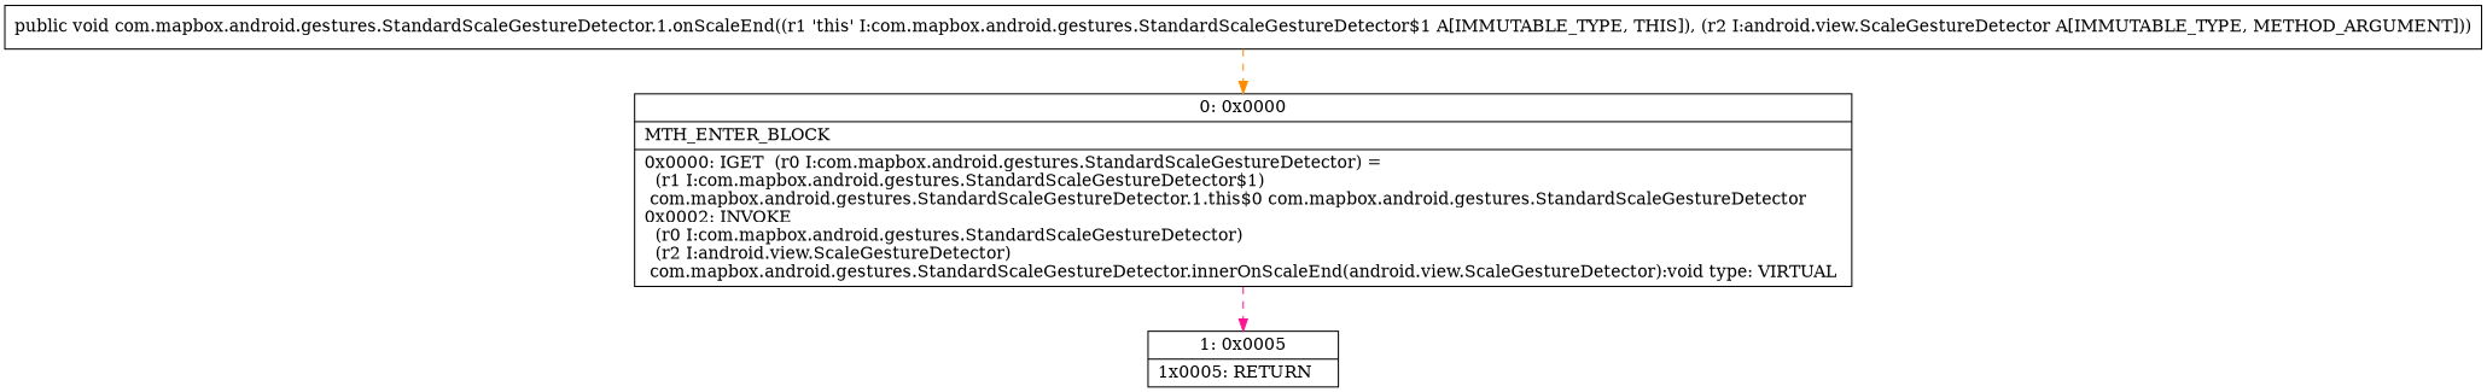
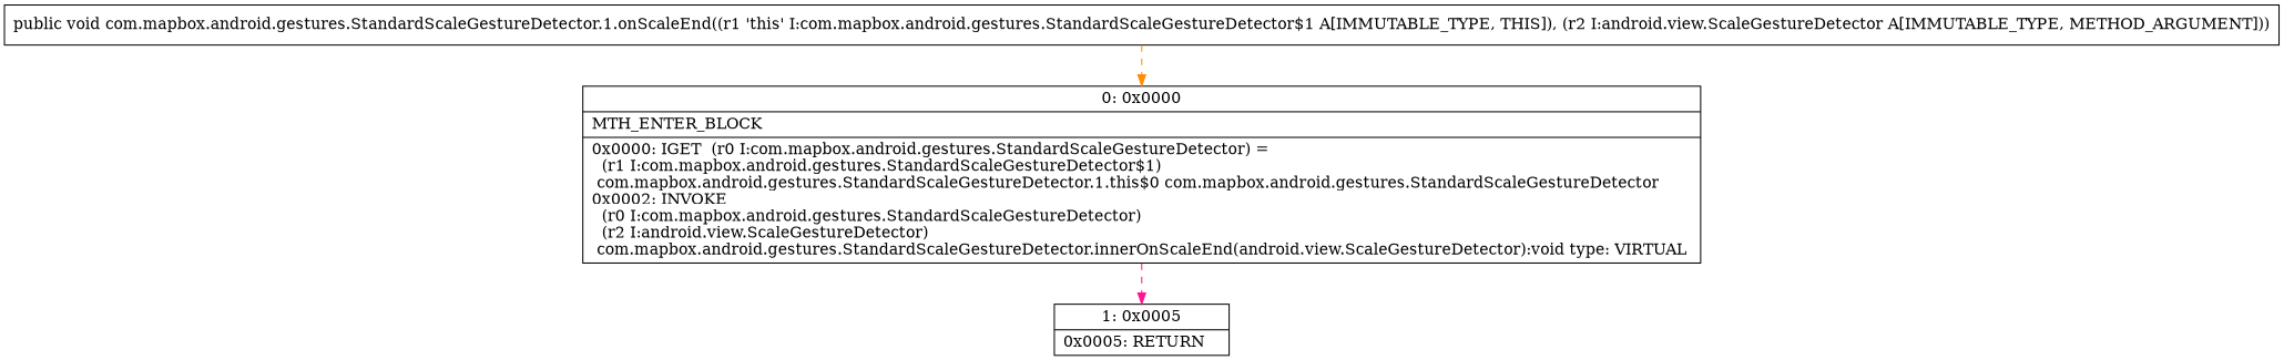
  digraph {
    node [shape=record]
    edge [style=dashed]
    n1 [label="{0\:\ 0x0000|MTH_ENTER_BLOCK\l|0x0000: IGET  (r0 I:com.mapbox.android.gestures.StandardScaleGestureDetector) = \l  (r1 I:com.mapbox.android.gestures.StandardScaleGestureDetector$1)\l com.mapbox.android.gestures.StandardScaleGestureDetector.1.this$0 com.mapbox.android.gestures.StandardScaleGestureDetector \l0x0002: INVOKE  \l  (r0 I:com.mapbox.android.gestures.StandardScaleGestureDetector)\l  (r2 I:android.view.ScaleGestureDetector)\l com.mapbox.android.gestures.StandardScaleGestureDetector.innerOnScaleEnd(android.view.ScaleGestureDetector):void type: VIRTUAL \l}"]
-   n2 [label="{1\:\ 0x0005|1x0005: RETURN   \l}"]
+   n2 [label="{1\:\ 0x0005|0x0005: RETURN   \l}"]
    n3 [label="{public void com.mapbox.android.gestures.StandardScaleGestureDetector.1.onScaleEnd((r1 'this' I:com.mapbox.android.gestures.StandardScaleGestureDetector$1 A[IMMUTABLE_TYPE, THIS]), (r2 I:android.view.ScaleGestureDetector A[IMMUTABLE_TYPE, METHOD_ARGUMENT])) }"]
    n1 -> n2 [color=deeppink]
    n3 -> n1 [color=darkorange]
  }
